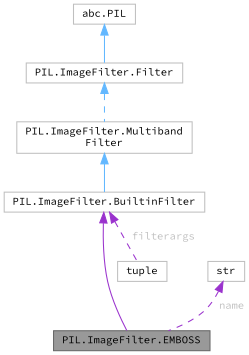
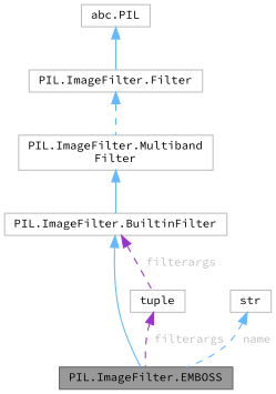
  digraph {
    fontname="Source Code Pro"
    node [color=grey75 fillcolor=white fontname="Source Code Pro" fontsize=10 shape=box style=filled]
    edge [color=steelblue1 dir=back fontname="Source Code Pro" fontsize=10 labelfontname=Helvetica labelfontsize=10 style=dashed]
    n1 [color=gray40 fillcolor=grey60 fontcolor=black height=0.2 label="PIL.ImageFilter.EMBOSS" width=0.4]
    n2 [height=0.2 label="PIL.ImageFilter.BuiltinFilter" width=0.4]
    n3 [height=0.2 label=tuple width=0.4]
    n4 [height=0.2 label="PIL.ImageFilter.Multiband\lFilter" width=0.4]
    n5 [height=0.2 label="PIL.ImageFilter.Filter" width=0.4]
    n6 [height=0.2 label="abc.PIL" width=0.4]
    n7 [height=0.2 label=str width=0.4]
-   n2 -> n1 [color=darkorchid3 style=solid]
+   n2 -> n1 [style=solid]
    n2 -> n3 [color=darkorchid3 fontcolor=grey label=" filterargs"]
+   n3 -> n1 [color=darkorchid3 fontcolor=grey label=" filterargs"]
    n4 -> n2 [style=solid]
    n5 -> n4
    n6 -> n5 [style=solid]
-   n7 -> n1 [color=darkorchid3 fontcolor=grey label=" name"]
+   n7 -> n1 [fontcolor=grey label=" name"]
  }
